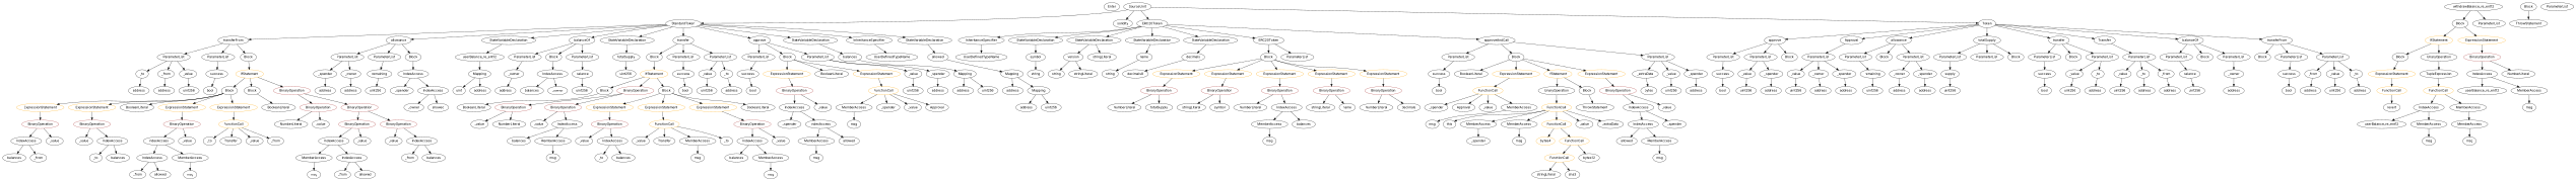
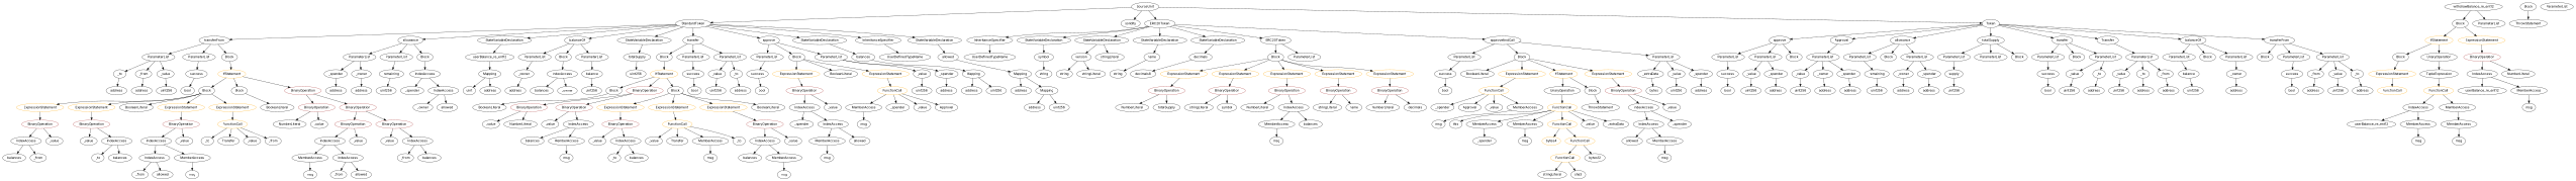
  strict digraph {
    fontname=Inter
    node [fontname=Inter color=black]
    edge [fontname=Inter]
-   Enter [height=0.5 width=0.83628 color=""]
    n2 [height=0.5 label=StandardToken width=1.8897]
    n3 [height=0.5 label=transferFrom width=1.6402]
    n4 [height=0.5 label=allowance width=1.3076]
    n5 [height=0.5 label=StateVariableDeclaration width=2.8184]
    n6 [height=0.5 label=balanceOf width=1.3491]
    n7 [height=0.5 label=StateVariableDeclaration width=2.8184]
    n8 [height=0.5 label=transfer width=1.0719]
    n9 [height=0.5 label=approve width=1.1412]
    n10 [height=0.5 label=StateVariableDeclaration width=2.8184]
    n11 [height=0.5 label=InheritanceSpecifier width=2.3333]
    n12 [height=0.5 label=StateVariableDeclaration width=2.8184]
    n13 [height=0.5 label=ParameterList width=1.7095]
    n14 [height=0.5 label=ParameterList width=1.7095]
    n15 [height=0.5 label=Block width=0.90558]
    n16 [height=0.5 label=withdrawBalance_re_ent12 width=3.0679]
    n17 [height=0.5 label=Block width=0.90558]
    n18 [height=0.5 label=ParameterList width=1.7095]
    n19 [height=0.5 label=ParameterList width=1.7095]
    n20 [height=0.5 label=ParameterList width=1.7095]
    n21 [height=0.5 label=Block width=0.90558]
    n22 [height=0.5 label=userBalance_re_ent12 width=2.555]
    n23 [height=0.5 label=ParameterList width=1.7095]
    n24 [height=0.5 label=Block width=0.90558]
    n25 [height=0.5 label=ParameterList width=1.7095]
    n26 [height=0.5 label=totalSupply width=1.4739]
    n27 [height=0.5 label=Block width=0.90558]
    n28 [height=0.5 label=ParameterList width=1.7095]
    n29 [height=0.5 label=ParameterList width=1.7095]
    n30 [height=0.5 label=ParameterList width=1.7095]
    n31 [height=0.5 label=Block width=0.90558]
    n32 [height=0.5 label=ParameterList width=1.7095]
    n33 [height=0.5 label=balances width=1.1828]
    n34 [height=0.5 label=UserDefinedTypeName width=2.7214]
    n35 [height=0.5 label=allowed width=1.0858]
    n36 [height=0.5 label=_to width=0.75]
    n37 [height=0.5 label=_from width=0.93331]
    n38 [height=0.5 label=_value width=0.96103]
    n39 [height=0.5 label=success width=1.1135]
    n40 [color=orange height=0.5 label=IfStatement width=1.4739]
    n41 [color=orange height=0.5 label=IfStatement width=1.4739]
    n42 [color=orange height=0.5 label=ExpressionStatement width=2.458]
    n43 [height=0.5 label=_spender width=1.2521]
    n44 [height=0.5 label=_owner width=1.0719]
    n45 [height=0.5 label=remaining width=1.2798]
    n46 [height=0.5 label=IndexAccess width=1.6402]
    n47 [height=0.5 label=Mapping width=1.2105]
    n48 [height=0.5 label=_owner width=1.0719]
    n49 [height=0.5 label=IndexAccess width=1.6402]
    n50 [height=0.5 label=balance width=1.0719]
    n51 [height=0.5 label=uint256 width=1.0442]
    n52 [color=orange height=0.5 label=IfStatement width=1.4739]
    n53 [height=0.5 label=success width=1.1135]
    n54 [height=0.5 label=_value width=0.96103]
    n55 [height=0.5 label=_to width=0.75]
    n56 [height=0.5 label=success width=1.1135]
    n57 [color=orange height=0.5 label=ExpressionStatement width=2.458]
    n58 [height=0.5 label=BooleanLiteral width=1.7788]
    n59 [color=orange height=0.5 label=ExpressionStatement width=2.458]
    n60 [height=0.5 label=_value width=0.96103]
    n61 [height=0.5 label=_spender width=1.2521]
    n62 [height=0.5 label=Mapping width=1.2105]
    n63 [height=0.5 label=Mapping width=1.2105]
    n64 [height=0.5 label=_owner width=1.0719]
    n65 [height=0.5 label=Block width=0.90558]
    n66 [color=orange height=0.5 label=ExpressionStatement width=2.458]
    n67 [color=orange height=0.5 label=ExpressionStatement width=2.458]
    n68 [color=orange height=0.5 label=ExpressionStatement width=2.458]
    n69 [color=orange height=0.5 label=ExpressionStatement width=2.458]
    n70 [color=orange height=0.5 label=ExpressionStatement width=2.458]
    n71 [color=brown height=0.5 label=BinaryOperation width=1.9867]
    n72 [color=brown height=0.5 label=BinaryOperation width=1.9867]
    n73 [color=brown height=0.5 label=BinaryOperation width=1.9867]
    n74 [color=brown height=0.5 label=BinaryOperation width=1.9867]
    n75 [color=brown height=0.5 label=BinaryOperation width=1.9867]
    n76 [height=0.5 label=NumberLiteral width=1.765]
    n77 [height=0.5 label=totalSupply width=1.4739]
    n78 [height=0.5 label=stringLiteral width=1.5016]
    n79 [height=0.5 label=symbol width=1.0581]
    n80 [height=0.5 label=NumberLiteral width=1.765]
    n81 [height=0.5 label=IndexAccess width=1.6402]
    n82 [height=0.5 label=stringLiteral width=1.5016]
    n83 [height=0.5 label=name width=0.83628]
    n84 [height=0.5 label=NumberLiteral width=1.765]
    n85 [height=0.5 label=decimals width=1.1967]
    n86 [height=0.5 label=IndexAccess width=1.6402]
    n87 [height=0.5 label=userBalance_re_ent12 width=2.555]
    n88 [height=0.5 label=MemberAccess width=1.9174]
    n89 [height=0.5 label=msg width=0.75]
    n90 [height=0.5 label=address width=1.0996]
    n91 [height=0.5 label=address width=1.0996]
    n92 [height=0.5 label=uint256 width=1.0442]
    n93 [height=0.5 label=IndexAccess width=1.6402]
    n94 [height=0.5 label=allowed width=1.0858]
    n95 [height=0.5 label=MemberAccess width=1.9174]
    n96 [height=0.5 label=msg width=0.75]
    n97 [height=0.5 label=bool width=0.76697]
    n98 [height=0.5 label=uint256 width=1.0442]
    n99 [color=brown height=0.5 label=BinaryOperation width=1.9867]
    n100 [height=0.5 label=_value width=0.96103]
    n101 [height=0.5 label=NumberLiteral width=1.765]
    n102 [height=0.5 label=this width=0.75]
    n103 [height=0.5 label=msg width=0.75]
    n104 [height=0.5 label=uint256 width=1.0442]
    n105 [height=0.5 label=msg width=0.75]
    n106 [color=orange height=0.5 label=ExpressionStatement width=2.458]
    n107 [color=brown height=0.5 label=BinaryOperation width=1.9867]
    n108 [height=0.5 label=_value width=0.96103]
    n109 [height=0.5 label=IndexAccess width=1.6402]
    n110 [height=0.5 label=_to width=0.75]
    n111 [height=0.5 label=balances width=1.1828]
    n112 [height=0.5 label=uint width=0.75]
    n113 [height=0.5 label=address width=1.0996]
    n114 [height=0.5 label=bool width=0.76697]
    n115 [height=0.5 label=Block width=0.90558]
    n116 [height=0.5 label=Block width=0.90558]
    n117 [color=brown height=0.5 label=BinaryOperation width=1.9867]
    n118 [height=0.5 label=_value width=0.96103]
    n119 [color=orange height=0.5 label=FunctionCall width=1.6125]
    n120 [height=0.5 label=stringLiteral width=1.5016]
    n121 [height=0.5 label=sha3 width=0.76697]
    n122 [height=0.5 label=_from width=0.93331]
    n123 [height=0.5 label=ParameterList width=1.7095]
    n124 [height=0.5 label=balance width=1.0719]
    n125 [height=0.5 label=uint256 width=1.0442]
    n126 [height=0.5 label=address width=1.0996]
    n127 [height=0.5 label=Mapping width=1.2105]
    n128 [height=0.5 label=address width=1.0996]
    n129 [height=0.5 label=uint256 width=1.0442]
    n130 [height=0.5 label=_value width=0.96103]
    n131 [height=0.5 label=_from width=0.93331]
    n132 [height=0.5 label=address width=1.0996]
    n133 [height=0.5 label=_to width=0.75]
    n134 [height=0.5 label=address width=1.0996]
    n135 [height=0.5 label=address width=1.0996]
    n136 [height=0.5 label=address width=1.0996]
    n137 [height=0.5 label=decimals width=1.1967]
    n138 [height=0.5 label=decimals8 width=0.7947]
    n139 [height=0.5 label=MemberAccess width=1.9174]
    n140 [height=0.5 label=msg width=0.75]
    n141 [height=0.5 label=_spender width=1.2521]
    n142 [color=brown height=0.5 label=BinaryOperation width=1.9867]
    n143 [height=0.5 label=IndexAccess width=1.6402]
    n144 [height=0.5 label=_value width=0.96103]
    n145 [height=0.5 label=_spender width=1.2521]
    n146 [height=0.5 label=IndexAccess width=1.6402]
    n147 [height=0.5 label=IndexAccess width=1.6402]
    n148 [height=0.5 label=MemberAccess width=1.9174]
    n149 [height=0.5 label=allowed width=1.0858]
    n150 [height=0.5 label=msg width=0.75]
    n151 [height=0.5 label=MemberAccess width=1.9174]
    n152 [height=0.5 label=Block width=0.90558]
    n153 [height=0.5 label=BooleanLiteral width=1.7788]
    n154 [height=0.5 label=_extraData width=1.4046]
    n155 [height=0.5 label=bytes width=0.85014]
    n156 [color=brown height=0.5 label=BinaryOperation width=1.9867]
    n157 [height=0.5 label=Block width=0.90558]
    n158 [color=brown height=0.5 label=BinaryOperation width=1.9867]
    n159 [color=orange height=0.5 label=ExpressionStatement width=2.458]
    n160 [color=orange height=0.5 label=ExpressionStatement width=2.458]
    n161 [height=0.5 label=BooleanLiteral width=1.7788]
    n162 [height=0.5 label=MemberAccess width=1.9174]
    n163 [height=0.5 label=msg width=0.75]
    n164 [height=0.5 label=balances width=1.1828]
    n165 [height=0.5 label=version width=1.0442]
    n166 [height=0.5 label=string width=0.864]
    n167 [height=0.5 label=stringLiteral width=1.5016]
    n168 [height=0.5 label=NumberLiteral width=1.765]
    n169 [height=0.5 label=_to width=0.75]
    n170 [height=0.5 label=IndexAccess width=1.6402]
    n171 [height=0.5 label=balances width=1.1828]
    n172 [height=0.5 label=_from width=0.93331]
    n173 [height=0.5 label=MemberAccess width=1.9174]
    n174 [height=0.5 label=msg width=0.75]
    n175 [height=0.5 label=address width=1.0996]
    n176 [height=0.5 label=Block width=0.90558]
    n177 [height=0.5 label=InheritanceSpecifier width=2.3333]
    n178 [height=0.5 label=UserDefinedTypeName width=2.7214]
    n179 [height=0.5 label=BooleanLiteral width=1.7788]
    n180 [height=0.5 label=_spender width=1.2521]
    n181 [height=0.5 label=address width=1.0996]
    n182 [height=0.5 label=address width=1.0996]
    n183 [height=0.5 label=address width=1.0996]
    n184 [height=0.5 label=ParameterList width=1.7095]
    n185 [height=0.5 label=remaining width=1.2798]
    n186 [height=0.5 label=uint256 width=1.0442]
    n187 [height=0.5 label=approve width=1.1412]
    n188 [height=0.5 label=ParameterList width=1.7095]
    n189 [height=0.5 label=ParameterList width=1.7095]
    n190 [height=0.5 label=Block width=0.90558]
    n191 [height=0.5 label=success width=1.1135]
    n192 [height=0.5 label=_value width=0.96103]
    n193 [height=0.5 label=_spender width=1.2521]
    n194 [height=0.5 label=bool width=0.76697]
    n195 [height=0.5 label=uint256 width=1.0442]
    n196 [height=0.5 label=address width=1.0996]
    n197 [height=0.5 label=_value width=0.96103]
    n198 [height=0.5 label=uint256 width=1.0442]
    n199 [color=brown height=0.5 label=BinaryOperation width=1.9867]
    n200 [height=0.5 label=IndexAccess width=1.6402]
    n201 [height=0.5 label=_value width=0.96103]
    n202 [height=0.5 label=balances width=1.1828]
    n203 [height=0.5 label=MemberAccess width=1.9174]
    n204 [height=0.5 label=msg width=0.75]
    n205 [height=0.5 label=bool width=0.76697]
-   n206 [height=0.5 label=revert width=0.87786]
    n207 [height=0.5 label=Approval width=1.266]
    n208 [height=0.5 label=ParameterList width=1.7095]
    n209 [height=0.5 label=_owner width=1.0719]
    n210 [height=0.5 label=_spender width=1.2521]
    n211 [height=0.5 label=address width=1.0996]
    n212 [height=0.5 label=Block width=0.90558]
    n213 [height=0.5 label=UnaryOperation width=1.9452]
    n214 [color=brown height=0.5 label=BinaryOperation width=1.9867]
    n215 [height=0.5 label=balances width=1.1828]
    n216 [height=0.5 label=_owner width=1.0719]
    n217 [height=0.5 label=IndexAccess width=1.6402]
    n218 [height=0.5 label=userBalance_re_ent12 width=2.555]
    n219 [height=0.5 label=MemberAccess width=1.9174]
    n220 [height=0.5 label=ParameterList width=1.7095]
    n221 [height=0.5 label=success width=1.1135]
    n222 [height=0.5 label=bool width=0.76697]
    n223 [height=0.5 label=ParameterList width=1.7095]
    n224 [height=0.5 label=success width=1.1135]
    n225 [height=0.5 label=bool width=0.76697]
    n226 [color=brown height=0.5 label=BinaryOperation width=1.9867]
    n227 [height=0.5 label=IndexAccess width=1.6402]
    n228 [height=0.5 label=_value width=0.96103]
    n229 [height=0.5 label=MemberAccess width=1.9174]
    n230 [height=0.5 label=IndexAccess width=1.6402]
    n231 [height=0.5 label=msg width=0.75]
    n232 [height=0.5 label=allowed width=1.0858]
    n233 [height=0.5 label=_value width=0.96103]
    n234 [color=brown height=0.5 label=BinaryOperation width=1.9867]
    n235 [color=orange height=0.5 label=FunctionCall width=1.6125]
    n236 [height=0.5 label=IndexAccess width=1.6402]
    n237 [height=0.5 label=_value width=0.96103]
    n238 [height=0.5 label=_spender width=1.2521]
    n239 [height=0.5 label=_value width=0.96103]
    n240 [height=0.5 label=Approval width=1.266]
    n241 [height=0.5 label=uint256 width=1.0442]
    n242 [height=0.5 label=address width=1.0996]
    n243 [height=0.5 label=NumberLiteral width=1.765]
    n244 [height=0.5 label=uint256 width=1.0442]
    n245 [height=0.5 label=_spender width=1.2521]
    n246 [height=0.5 label=IndexAccess width=1.6402]
    n247 [color=orange height=0.5 label=ExpressionStatement width=2.458]
    n248 [height=0.5 label=TupleExpression width=2.0422]
    n249 [color=orange height=0.5 label=FunctionCall width=1.6125]
    n250 [color=orange height=0.5 label=FunctionCall width=1.6125]
    n251 [height=0.5 label=balances width=1.1828]
    n252 [color=brown height=0.5 label=BinaryOperation width=1.9867]
    n253 [height=0.5 label=_value width=0.96103]
    n254 [height=0.5 label=StateVariableDeclaration width=2.8184]
    n255 [height=0.5 label=symbol width=1.0581]
    n256 [height=0.5 label=string width=0.864]
    n257 [color=brown height=0.5 label=BinaryOperation width=1.9867]
    n258 [height=0.5 label=SourceUnit width=1.46]
    n259 [height=0.5 label=solidity width=1.0442]
    n260 [height=0.5 label=ERC20Token width=1.7234]
    n261 [height=0.5 label=Token width=0.96103]
    n262 [height=0.5 label=StateVariableDeclaration width=2.8184]
    n263 [height=0.5 label=StateVariableDeclaration width=2.8184]
    n264 [height=0.5 label=StateVariableDeclaration width=2.8184]
    n265 [height=0.5 label=ERC20Token width=1.7234]
    n266 [height=0.5 label=approveAndCall width=1.9867]
    n267 [height=0.5 label=allowance width=1.3076]
    n268 [height=0.5 label=totalSupply width=1.4739]
    n269 [height=0.5 label=transfer width=1.0719]
    n270 [height=0.5 label=Transfer width=1.1689]
    n271 [height=0.5 label=balanceOf width=1.3491]
    n272 [height=0.5 label=transferFrom width=1.6402]
    n273 [height=0.5 label=stringLiteral width=1.5016]
    n274 [height=0.5 label=name width=0.83628]
    n275 [height=0.5 label=ParameterList width=1.7095]
    n276 [height=0.5 label=ParameterList width=1.7095]
    n277 [height=0.5 label=Block width=0.90558]
    n278 [height=0.5 label=ParameterList width=1.7095]
    n279 [height=0.5 label=Block width=0.90558]
    n280 [height=0.5 label=ParameterList width=1.7095]
    n281 [height=0.5 label=ParameterList width=1.7095]
    n282 [height=0.5 label=ParameterList width=1.7095]
    n283 [height=0.5 label=Block width=0.90558]
    n284 [height=0.5 label=Block width=0.90558]
    n285 [height=0.5 label=ParameterList width=1.7095]
    n286 [height=0.5 label=ParameterList width=1.7095]
    n287 [height=0.5 label=Block width=0.90558]
    n288 [height=0.5 label=ParameterList width=1.7095]
    n289 [height=0.5 label=ParameterList width=1.7095]
    n290 [height=0.5 label=_from width=0.93331]
    n291 [height=0.5 label=ThrowStatement width=2.0006]
    n292 [color=orange height=0.5 label=bytes4 width=0.97489]
    n293 [height=0.5 label=_value width=0.96103]
    n294 [height=0.5 label=_value width=0.96103]
    n295 [height=0.5 label=uint256 width=1.0442]
    n296 [height=0.5 label=MemberAccess width=1.9174]
    n297 [height=0.5 label=msg width=0.75]
    n298 [height=0.5 label=address width=1.0996]
    n299 [height=0.5 label=uint256 width=1.0442]
    n300 [height=0.5 label=_value width=0.96103]
    n301 [height=0.5 label=allowed width=1.0858]
    n302 [height=0.5 label=MemberAccess width=1.9174]
    n303 [height=0.5 label=msg width=0.75]
    n304 [color=orange height=0.5 label=FunctionCall width=1.6125]
    n305 [height=0.5 label=bytes12 width=1.0996]
    n306 [height=0.5 label=_value width=0.96103]
    n307 [height=0.5 label=_owner width=1.0719]
    n308 [height=0.5 label=_spender width=1.2521]
    n309 [height=0.5 label=address width=1.0996]
    n310 [height=0.5 label=uint256 width=1.0442]
    n311 [height=0.5 label=Approval width=1.266]
    n312 [height=0.5 label=address width=1.0996]
    n313 [height=0.5 label=uint256 width=1.0442]
    n314 [height=0.5 label=MemberAccess width=1.9174]
    n315 [height=0.5 label=balances width=1.1828]
    n316 [height=0.5 label=MemberAccess width=1.9174]
    n317 [height=0.5 label=_from width=0.93331]
    n318 [height=0.5 label=address width=1.0996]
    n319 [height=0.5 label=success width=1.1135]
    n320 [height=0.5 label=bool width=0.76697]
    n321 [color=orange height=0.5 label=FunctionCall width=1.6125]
    n322 [height=0.5 label=Transfer width=1.1689]
    n323 [height=0.5 label=MemberAccess width=1.9174]
    n324 [height=0.5 label=_to width=0.75]
    n325 [height=0.5 label=_to width=0.75]
    n326 [color=orange height=0.5 label=ExpressionStatement width=2.458]
    n327 [color=orange height=0.5 label=ExpressionStatement width=2.458]
    n328 [height=0.5 label=BooleanLiteral width=1.7788]
    n329 [color=orange height=0.5 label=ExpressionStatement width=2.458]
    n330 [color=orange height=0.5 label=ExpressionStatement width=2.458]
    n331 [color=brown height=0.5 label=BinaryOperation width=1.9867]
    n332 [color=brown height=0.5 label=BinaryOperation width=1.9867]
    n333 [color=orange height=0.5 label=FunctionCall width=1.6125]
    n334 [height=0.5 label=_value width=0.96103]
    n335 [height=0.5 label=IndexAccess width=1.6402]
    n336 [height=0.5 label=Transfer width=1.1689]
    n337 [height=0.5 label=_value width=0.96103]
    n338 [height=0.5 label=_from width=0.93331]
    n339 [color=brown height=0.5 label=BinaryOperation width=1.9867]
    n340 [color=brown height=0.5 label=BinaryOperation width=1.9867]
    n341 [height=0.5 label=IndexAccess width=1.6402]
    n342 [height=0.5 label=balances width=1.1828]
    n343 [height=0.5 label=msg width=0.75]
    n344 [color=orange height=0.5 label=FunctionCall width=1.6125]
    n345 [height=0.5 label=string width=0.864]
    n346 [color=orange height=0.5 label=ExpressionStatement width=2.458]
    n347 [color=orange height=0.5 label=IfStatement width=1.4739]
    n348 [color=orange height=0.5 label=ExpressionStatement width=2.458]
    n349 [height=0.5 label=_spender width=1.2521]
    n350 [color=orange height=0.5 label=FunctionCall width=1.6125]
    n351 [height=0.5 label=UnaryOperation width=1.9452]
    n352 [height=0.5 label=Block width=0.90558]
    n353 [height=0.5 label=_value width=0.96103]
    n354 [height=0.5 label=MemberAccess width=1.9174]
    n355 [color=orange height=0.5 label=FunctionCall width=1.6125]
    n356 [height=0.5 label=ThrowStatement width=2.0006]
    n357 [height=0.5 label=Block width=0.90558]
    n358 [height=0.5 label=msg width=0.75]
    n359 [height=0.5 label=_spender width=1.2521]
    n360 [height=0.5 label=IndexAccess width=1.6402]
    n361 [height=0.5 label=allowed width=1.0858]
    n362 [height=0.5 label=_value width=0.96103]
    n363 [height=0.5 label=_extraData width=1.4046]
    n364 [height=0.5 label=uint256 width=1.0442]
    n365 [height=0.5 label=_value width=0.96103]
    n366 [height=0.5 label=supply width=0.98875]
    n367 [height=0.5 label=uint256 width=1.0442]
    n368 [height=0.5 label=_from width=0.93331]
    n369 [height=0.5 label=address width=1.0996]
    n370 [height=0.5 label=_to width=0.75]
    n371 [height=0.5 label=address width=1.0996]
    n372 [height=0.5 label=IndexAccess width=1.6402]
    n373 [height=0.5 label=_value width=0.96103]
    n374 [height=0.5 label=address width=1.0996]
    n375 [height=0.5 label=BooleanLiteral width=1.7788]
    n376 [height=0.5 label=_to width=0.75]
    n377 [height=0.5 label=ParameterList width=1.7095]
    n378 [height=0.5 label=_owner width=1.0719]
    n2 -> n3
    n2 -> n4
    n2 -> n5
    n2 -> n6
    n2 -> n7
    n2 -> n8
    n2 -> n9
    n2 -> n10
    n2 -> n11
    n2 -> n12
    n3 -> n13
    n3 -> n14
    n3 -> n15
    n4 -> n19
    n4 -> n20
    n4 -> n21
    n5 -> n22
    n6 -> n23
    n6 -> n24
    n6 -> n25
    n7 -> n26
    n8 -> n27
    n8 -> n28
    n8 -> n29
    n9 -> n30
    n9 -> n31
    n9 -> n32
    n10 -> n33
    n11 -> n34
    n12 -> n35
    n13 -> n36
    n13 -> n37
    n13 -> n38
    n14 -> n39
    n15 -> n40
    n16 -> n17
    n16 -> n18
    n17 -> n41
    n17 -> n42
    n19 -> n43
    n19 -> n44
    n20 -> n45
    n21 -> n46
    n22 -> n47
    n23 -> n48
    n24 -> n49
    n25 -> n50
    n26 -> n51
    n27 -> n52
    n28 -> n53
    n29 -> n54
    n29 -> n55
    n30 -> n56
    n31 -> n57
    n31 -> n58
    n31 -> n59
    n32 -> n60
    n32 -> n61
    n33 -> n62
    n35 -> n63
    n36 -> n90
    n37 -> n91
    n38 -> n92
    n39 -> n114
    n40 -> n115
    n40 -> n116
    n40 -> n117
    n41 -> n212
    n41 -> n213
    n42 -> n214
    n43 -> n135
    n44 -> n136
    n45 -> n244
    n46 -> n245
    n46 -> n246
    n47 -> n112
    n47 -> n113
    n48 -> n132
    n49 -> n215
    n49 -> n216
    n50 -> n104
    n52 -> n152
    n52 -> n156
    n52 -> n157
    n53 -> n205
    n54 -> n299
    n55 -> n181
    n56 -> n97
    n57 -> n234
    n59 -> n235
    n60 -> n310
    n61 -> n374
    n62 -> n312
    n62 -> n313
    n63 -> n126
    n63 -> n127
    n65 -> n66
    n65 -> n67
    n65 -> n68
    n65 -> n69
    n65 -> n70
    n66 -> n71
    n67 -> n72
    n68 -> n73
    n69 -> n74
    n70 -> n75
    n71 -> n76
    n71 -> n77
    n72 -> n78
    n72 -> n79
    n73 -> n80
    n73 -> n81
    n74 -> n82
    n74 -> n83
    n75 -> n84
    n75 -> n85
    n81 -> n314
    n81 -> n315
    n86 -> n87
    n86 -> n88
    n88 -> n89
    n93 -> n94
    n93 -> n95
    n95 -> n96
    n99 -> n100
    n99 -> n101
    n106 -> n107
    n107 -> n108
    n107 -> n109
    n109 -> n110
    n109 -> n111
    n115 -> n326
    n115 -> n327
    n115 -> n328
    n115 -> n329
    n115 -> n330
    n116 -> n375
    n117 -> n257
    n117 -> n339
    n119 -> n120
    n119 -> n121
    n123 -> n124
    n124 -> n125
    n127 -> n128
    n127 -> n129
    n130 -> n98
    n133 -> n134
    n137 -> n138
    n139 -> n140
    n142 -> n143
    n142 -> n144
    n143 -> n93
    n143 -> n145
    n146 -> n147
    n146 -> n148
    n147 -> n131
    n147 -> n149
    n148 -> n150
    n151 -> n141
    n152 -> n153
    n154 -> n155
    n156 -> n99
    n156 -> n158
    n157 -> n106
    n157 -> n159
    n157 -> n160
    n157 -> n161
    n158 -> n293
    n158 -> n372
    n159 -> n321
    n160 -> n199
    n162 -> n163
    n165 -> n166
    n165 -> n167
    n170 -> n171
    n170 -> n172
    n173 -> n174
    n177 -> n178
    n184 -> n185
    n185 -> n186
    n187 -> n188
    n187 -> n189
    n187 -> n190
    n188 -> n191
    n189 -> n192
    n189 -> n193
    n191 -> n194
    n192 -> n195
    n193 -> n196
    n197 -> n198
    n199 -> n200
    n199 -> n201
    n200 -> n202
    n200 -> n203
    n203 -> n204
    n207 -> n208
    n208 -> n197
    n208 -> n209
    n208 -> n210
    n209 -> n211
    n210 -> n183
    n212 -> n247
    n213 -> n248
    n214 -> n217
    n214 -> n243
    n217 -> n218
    n217 -> n219
    n219 -> n103
    n220 -> n221
    n221 -> n222
    n223 -> n224
    n224 -> n225
    n226 -> n227
    n226 -> n228
    n227 -> n229
    n227 -> n230
    n229 -> n231
    n230 -> n122
    n230 -> n232
    n234 -> n236
    n234 -> n237
    n235 -> n173
    n235 -> n238
    n235 -> n239
    n235 -> n240
    n236 -> n359
    n236 -> n360
    n246 -> n64
    n246 -> n301
    n247 -> n249
    n248 -> n250
-   n249 -> n206
    n250 -> n86
    n250 -> n316
    n252 -> n146
    n252 -> n253
    n254 -> n255
    n255 -> n256
    n257 -> n168
    n257 -> n233
    n258 -> n2
    n258 -> n259
    n258 -> n260
    n258 -> n261
    n260 -> n177
    n260 -> n254
    n260 -> n262
    n260 -> n263
    n260 -> n264
    n260 -> n265
    n260 -> n266
    n261 -> n187
    n261 -> n207
    n261 -> n267
    n261 -> n268
    n261 -> n269
    n261 -> n270
    n261 -> n271
    n261 -> n272
    n262 -> n165
    n262 -> n273
    n263 -> n274
    n264 -> n137
    n265 -> n65
    n265 -> n275
    n266 -> n276
    n266 -> n277
    n266 -> n278
    n267 -> n184
    n267 -> n279
    n267 -> n280
    n268 -> n281
    n268 -> n282
    n268 -> n283
    n269 -> n223
    n269 -> n284
    n269 -> n285
    n270 -> n286
    n271 -> n123
    n271 -> n287
    n271 -> n288
    n272 -> n176
    n272 -> n220
    n272 -> n289
    n274 -> n345
    n276 -> n319
    n277 -> n179
    n277 -> n346
    n277 -> n347
    n277 -> n348
    n278 -> n154
    n278 -> n294
    n278 -> n349
    n280 -> n307
    n280 -> n308
    n281 -> n366
    n285 -> n373
    n285 -> n376
    n286 -> n130
    n286 -> n133
    n286 -> n368
    n288 -> n378
    n289 -> n317
    n289 -> n365
    n289 -> n370
    n294 -> n295
    n296 -> n297
    n302 -> n303
    n304 -> n119
    n304 -> n305
    n307 -> n309
    n308 -> n298
    n314 -> n343
    n316 -> n139
    n317 -> n318
    n319 -> n320
    n321 -> n306
    n321 -> n322
    n321 -> n323
    n321 -> n324
    n323 -> n105
    n326 -> n331
    n327 -> n332
    n329 -> n252
    n330 -> n333
    n331 -> n170
    n331 -> n334
    n332 -> n118
    n332 -> n335
    n333 -> n325
    n333 -> n336
    n333 -> n337
    n333 -> n338
    n335 -> n169
    n335 -> n251
    n339 -> n226
    n339 -> n340
    n340 -> n300
    n340 -> n341
    n341 -> n290
    n341 -> n342
    n344 -> n292
    n344 -> n304
    n346 -> n350
    n347 -> n351
    n347 -> n352
    n348 -> n142
    n349 -> n175
    n350 -> n180
    n350 -> n311
    n350 -> n353
    n350 -> n354
    n351 -> n355
    n352 -> n356
    n354 -> n358
    n355 -> n102
    n355 -> n151
    n355 -> n296
    n355 -> n344
    n355 -> n362
    n355 -> n363
    n357 -> n291
    n360 -> n162
    n360 -> n361
    n365 -> n241
    n366 -> n367
    n368 -> n369
    n370 -> n371
    n372 -> n164
    n372 -> n302
    n373 -> n364
    n376 -> n242
    n378 -> n182
  }
